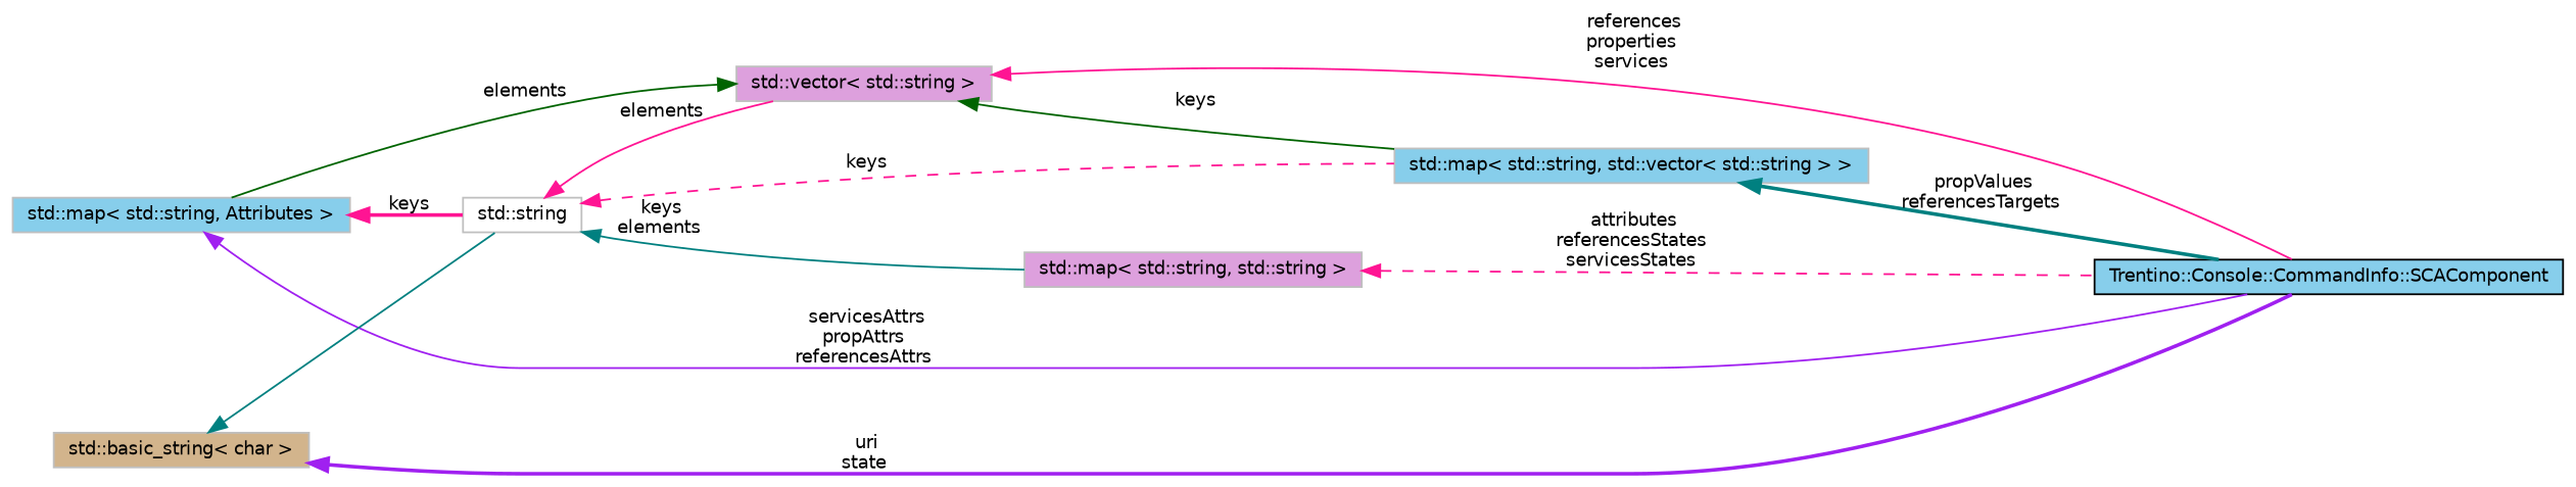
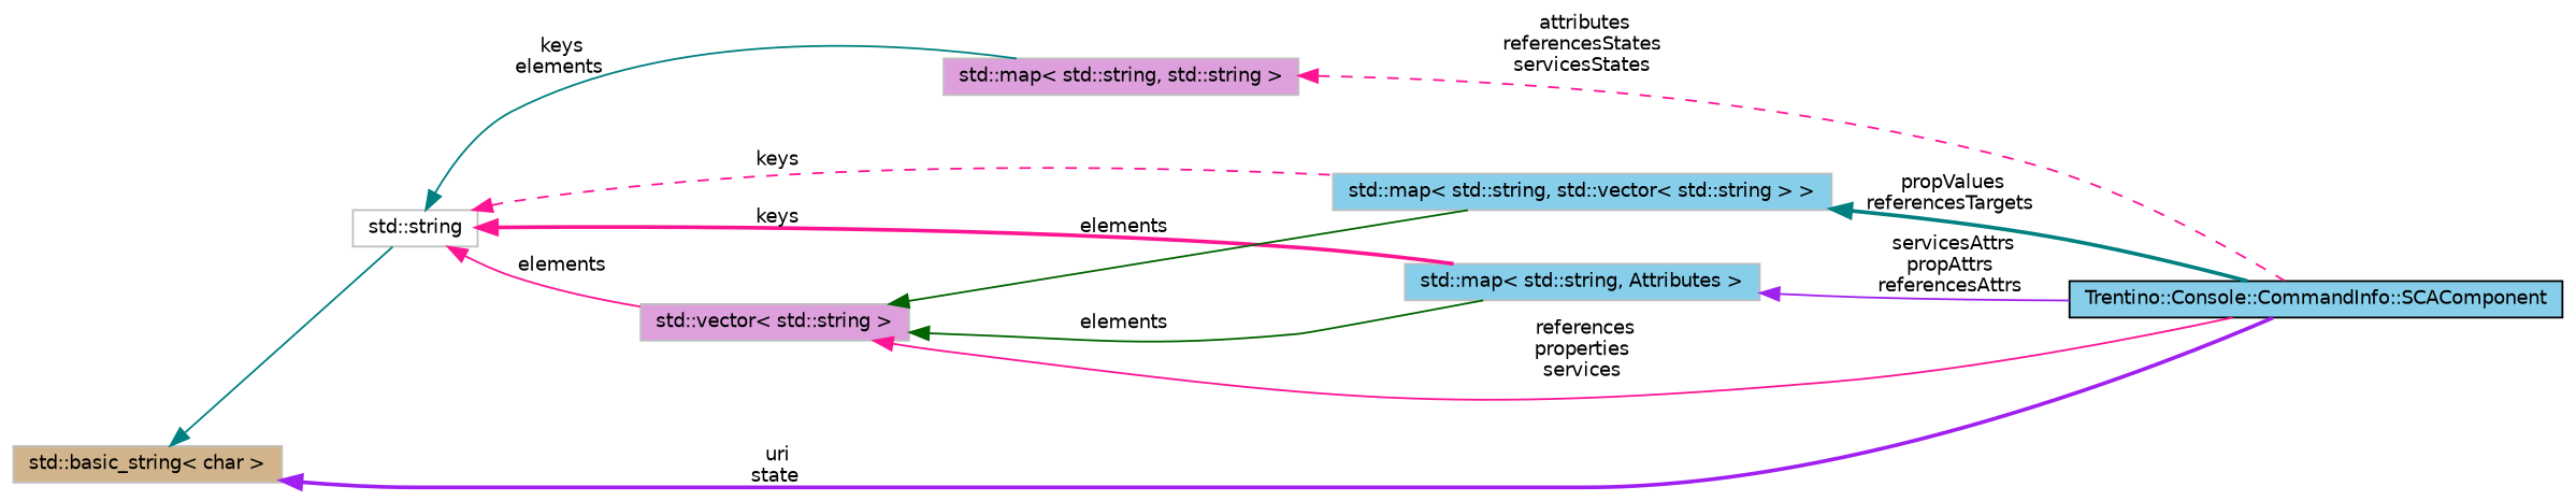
  digraph {
    rankdir=LR
    node [color=grey75 fillcolor=skyblue fontname=Helvetica fontsize=10 shape=record style=filled]
    edge [color=deeppink dir=back fontname=Helvetica fontsize=10 labelfontname=Helvetica labelfontsize=10 style=solid]
    n1 [color=black fontcolor=black height=0.2 label="Trentino::Console::CommandInfo::SCAComponent" width=0.4]
    n2 [height=0.2 label="std::map\< std::string, Attributes \>" width=0.4]
    n3 [fillcolor=plum height=0.2 label="std::map\< std::string, std::string \>" width=0.4]
    n4 [fillcolor=white height=0.2 label="std::string" width=0.4]
    n5 [height=0.2 label="std::map\< std::string, std::vector\< std::string \> \>" width=0.4]
    n6 [fillcolor=plum height=0.2 label="std::vector\< std::string \>" width=0.4]
    n7 [fillcolor=tan height=0.2 label="std::basic_string\< char \>" width=0.4]
    n2 -> n1 [color=purple label=" servicesAttrs\npropAttrs\nreferencesAttrs"]
    n3 -> n1 [label=" attributes\nreferencesStates\nservicesStates" style=dashed]
-   n2 -> n4 [label=" keys" style=bold]
+   n4 -> n2 [label=" keys" style=bold]
    n4 -> n3 [color=teal label=" keys\nelements"]
    n4 -> n5 [label=" keys" style=dashed]
    n4 -> n6 [label=" elements"]
    n5 -> n1 [color=teal label=" propValues\nreferencesTargets" style=bold]
    n6 -> n1 [label=" references\nproperties\nservices"]
    n6 -> n2 [color=darkgreen label=" elements"]
-   n6 -> n5 [color=darkgreen label=" keys"]
+   n6 -> n5 [color=darkgreen label=" elements"]
    n7 -> n1 [color=purple label=" uri\nstate" style=bold]
    n7 -> n4 [color=teal]
  }
